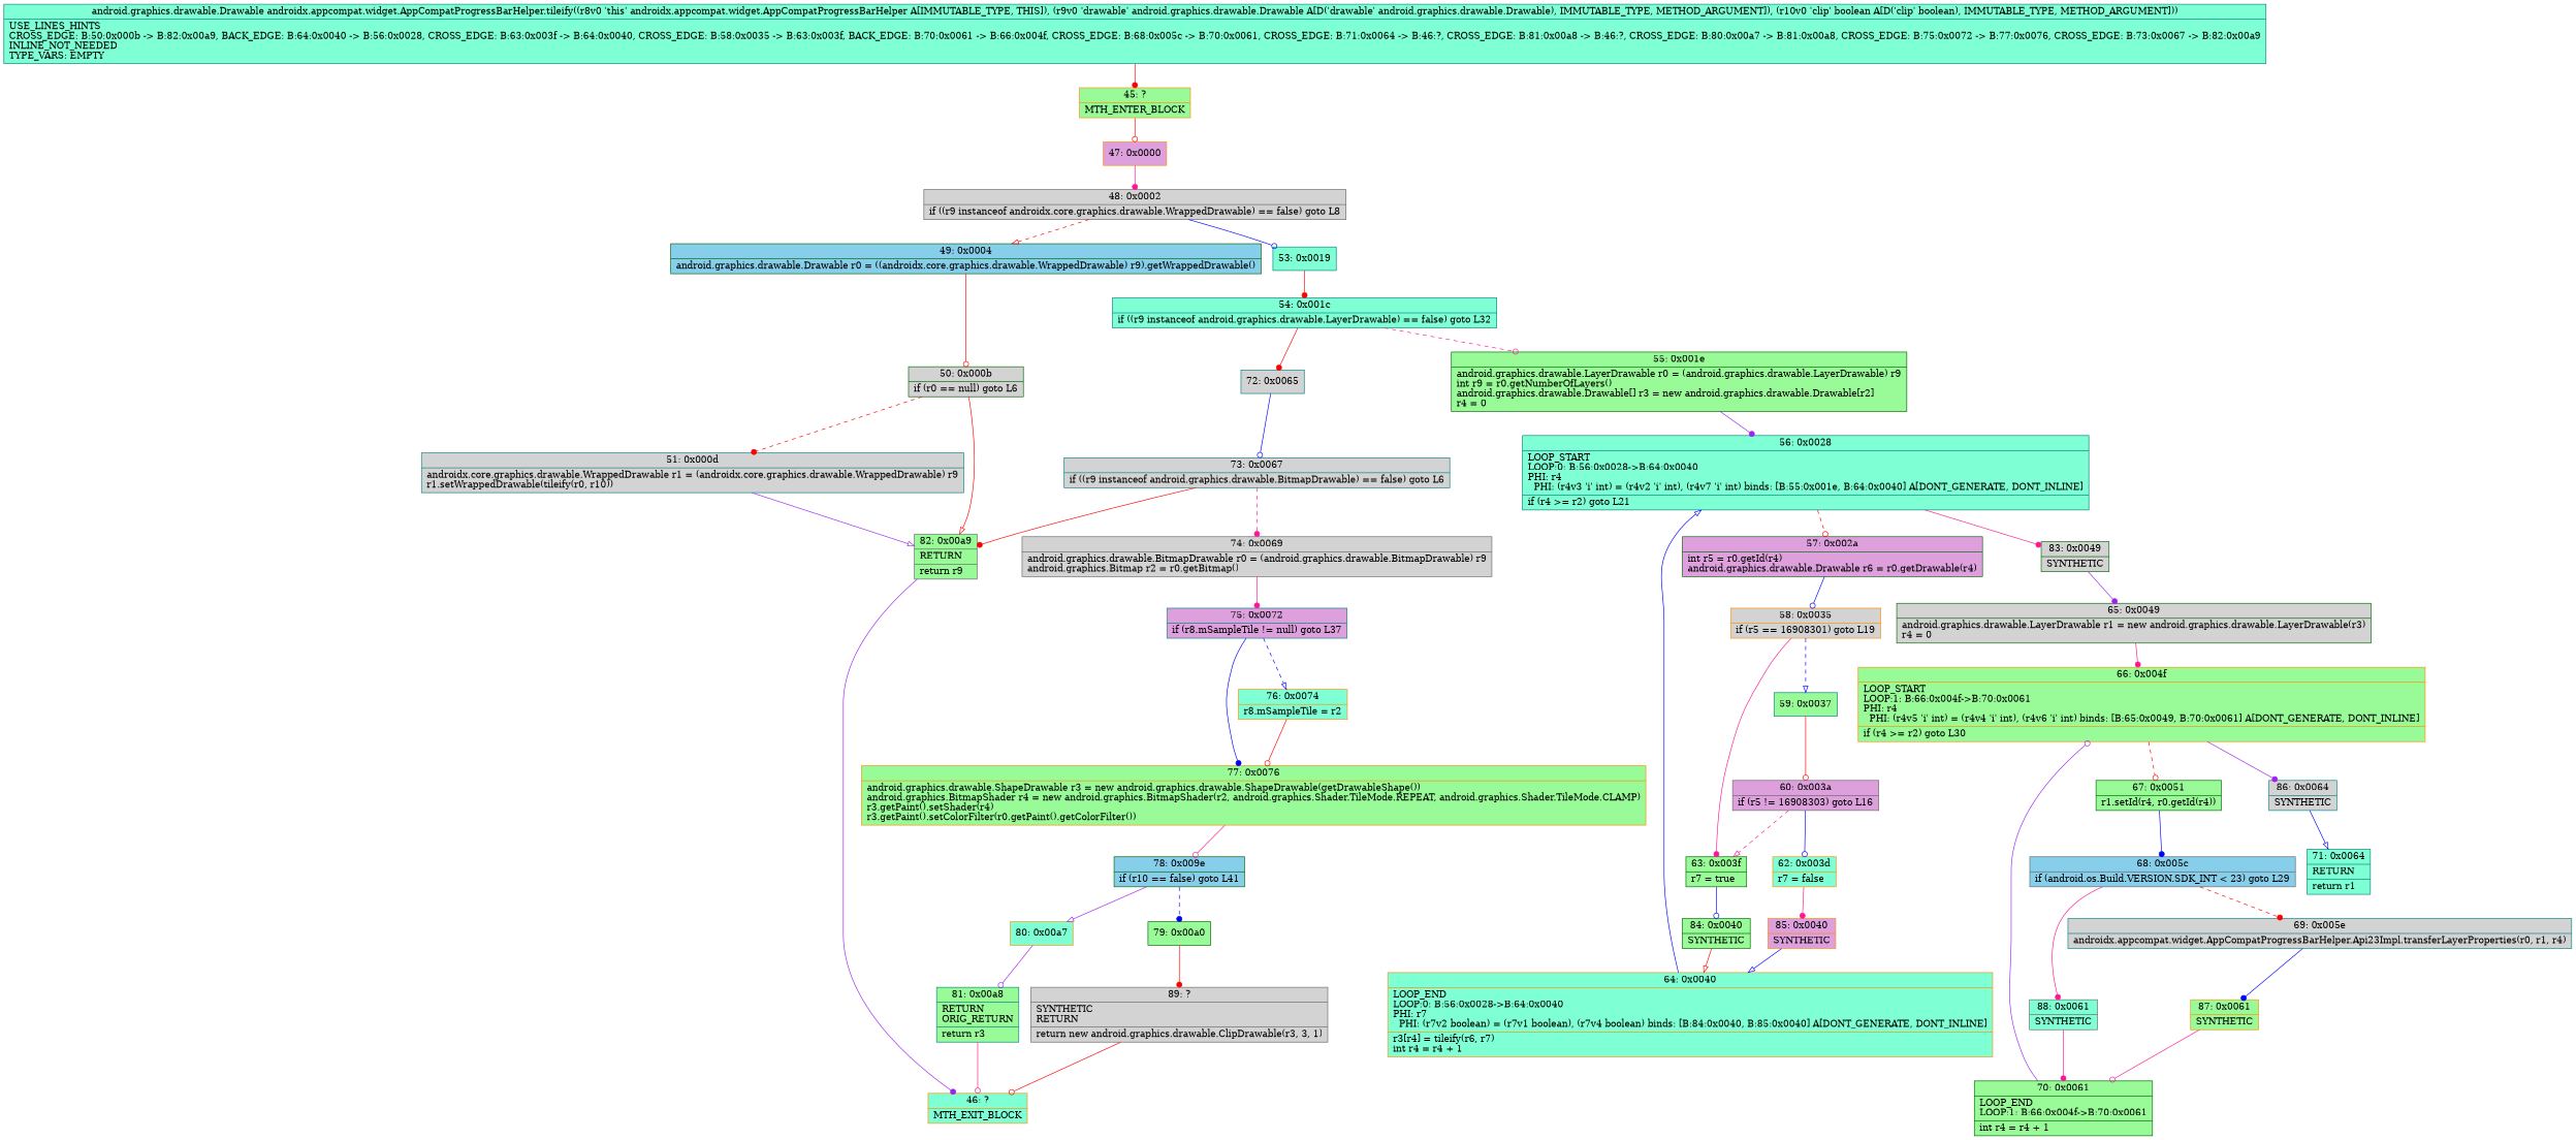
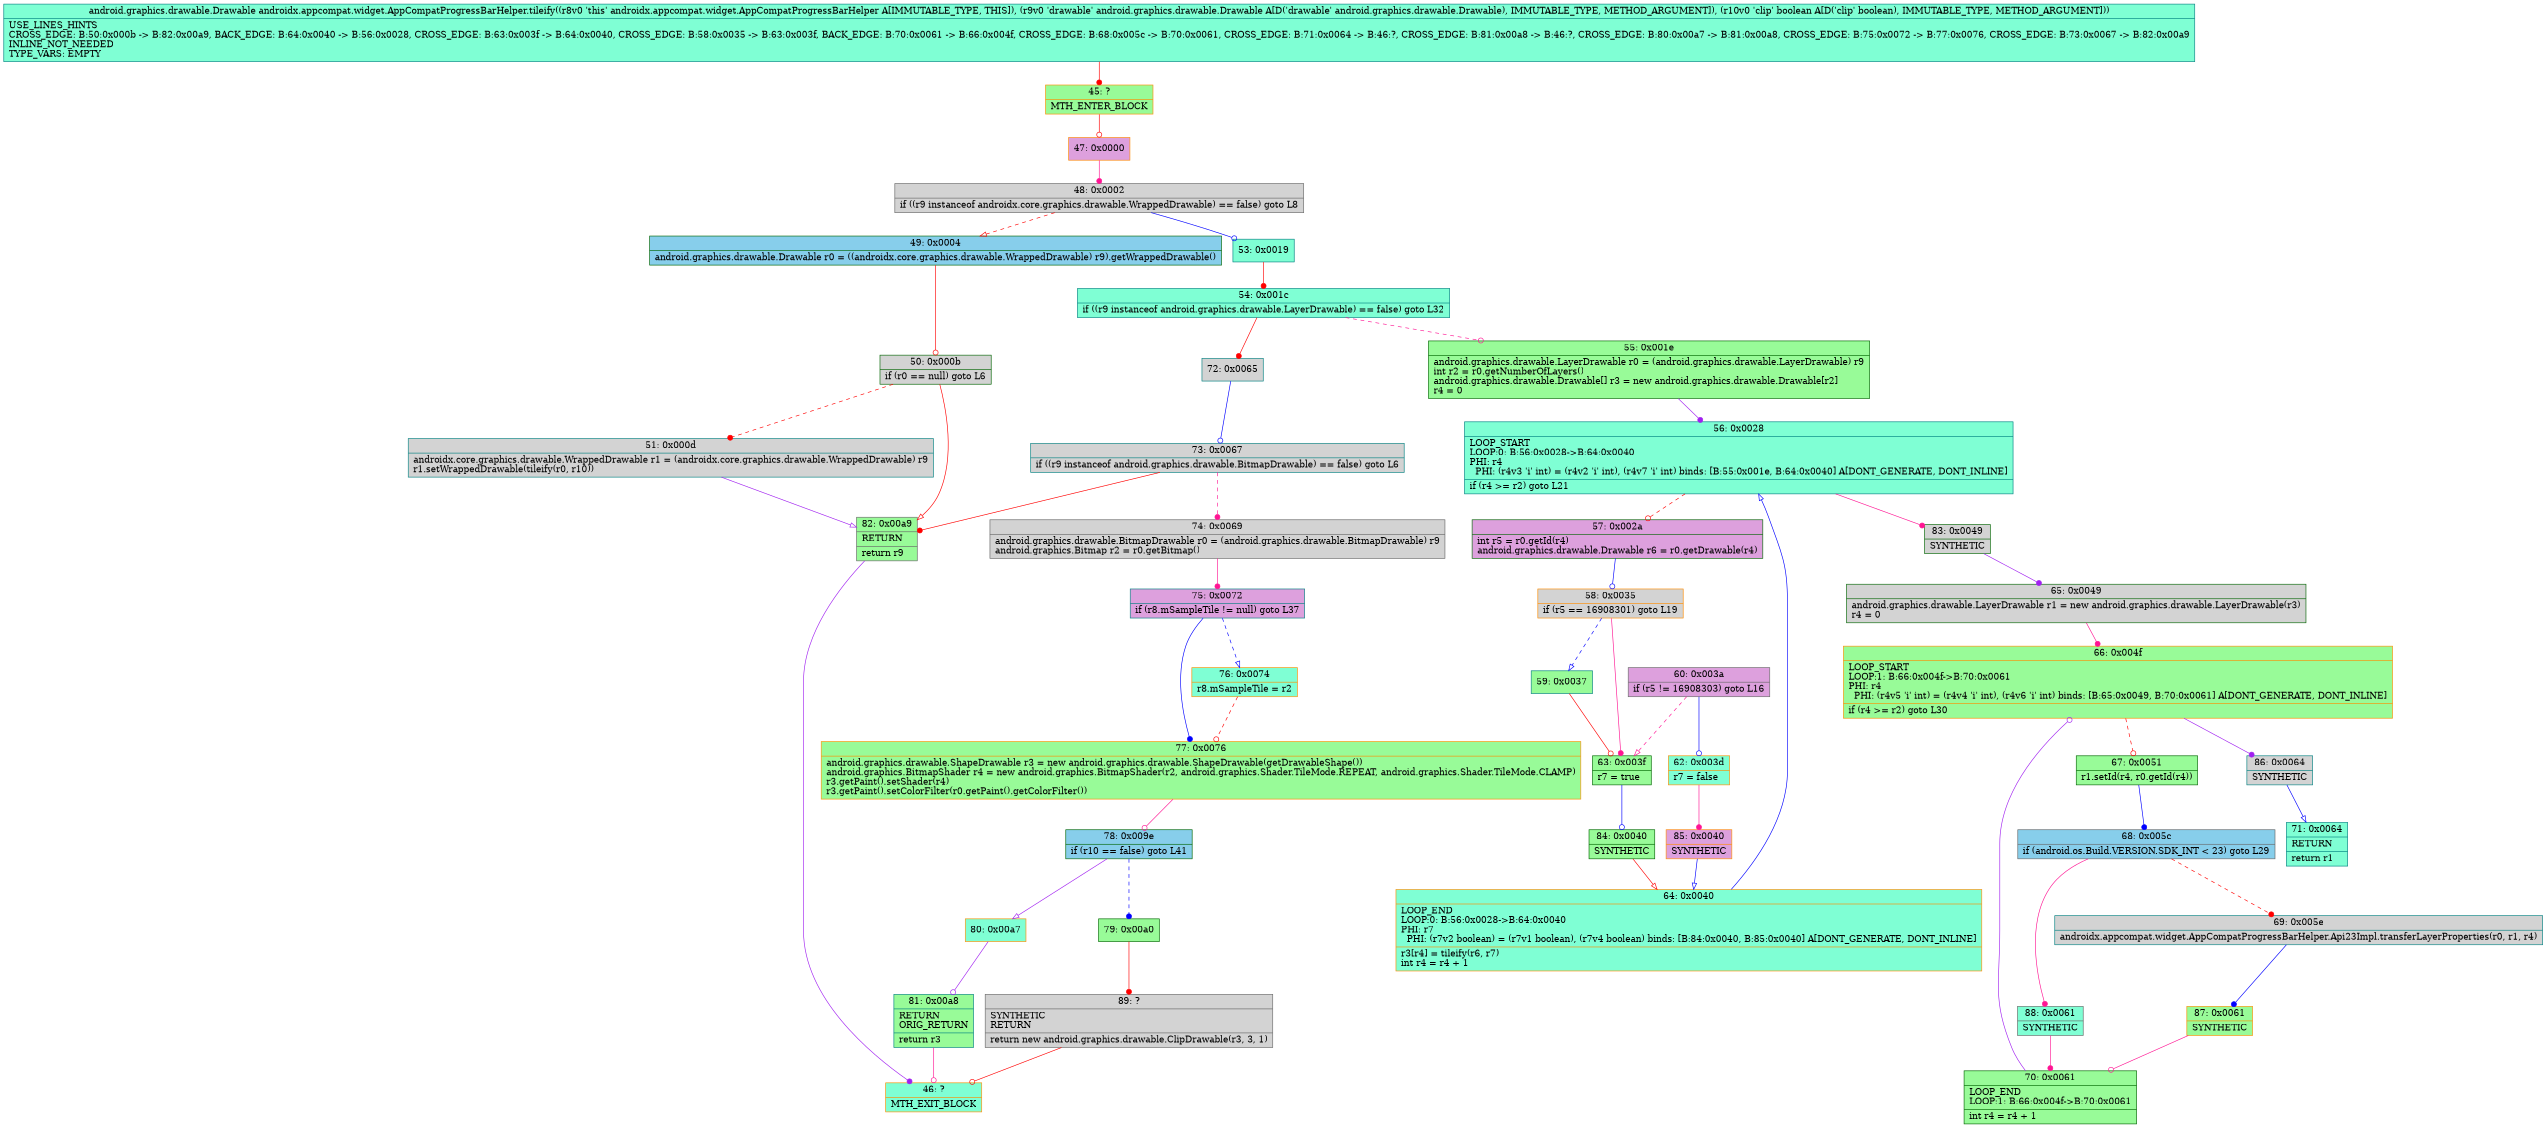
  digraph {
    node [color=teal fillcolor=palegreen shape=record style=filled]
    edge [arrowhead=dot color=red]
    n1 [color=darkorange label="{45\:\ ?|MTH_ENTER_BLOCK\l}"]
    n2 [color=darkorange fillcolor=plum label="{47\:\ 0x0000}"]
    n3 [color=gray40 fillcolor=lightgrey label="{48\:\ 0x0002|if ((r9 instanceof androidx.core.graphics.drawable.WrappedDrawable) == false) goto L8\l}"]
    n4 [color=darkgreen fillcolor=skyblue label="{49\:\ 0x0004|android.graphics.drawable.Drawable r0 = ((androidx.core.graphics.drawable.WrappedDrawable) r9).getWrappedDrawable()\l}"]
    n5 [fillcolor=aquamarine label="{53\:\ 0x0019}"]
    n6 [color=darkgreen fillcolor=lightgrey label="{50\:\ 0x000b|if (r0 == null) goto L6\l}"]
    n7 [fillcolor=aquamarine label="{54\:\ 0x001c|if ((r9 instanceof android.graphics.drawable.LayerDrawable) == false) goto L32\l}"]
    n8 [fillcolor=lightgrey label="{51\:\ 0x000d|androidx.core.graphics.drawable.WrappedDrawable r1 = (androidx.core.graphics.drawable.WrappedDrawable) r9\lr1.setWrappedDrawable(tileify(r0, r10))\l}"]
    n9 [color=gray40 label="{82\:\ 0x00a9|RETURN\l|return r9\l}"]
    n10 [color=darkorange fillcolor=aquamarine label="{46\:\ ?|MTH_EXIT_BLOCK\l}"]
-   n11 [color=darkgreen label="{55\:\ 0x001e|android.graphics.drawable.LayerDrawable r0 = (android.graphics.drawable.LayerDrawable) r9\lint r9 = r0.getNumberOfLayers()\landroid.graphics.drawable.Drawable[] r3 = new android.graphics.drawable.Drawable[r2]\lr4 = 0\l}"]
+   n11 [color=darkgreen label="{55\:\ 0x001e|android.graphics.drawable.LayerDrawable r0 = (android.graphics.drawable.LayerDrawable) r9\lint r2 = r0.getNumberOfLayers()\landroid.graphics.drawable.Drawable[] r3 = new android.graphics.drawable.Drawable[r2]\lr4 = 0\l}"]
    n12 [fillcolor=lightgrey label="{72\:\ 0x0065}"]
    n13 [fillcolor=aquamarine label="{56\:\ 0x0028|LOOP_START\lLOOP:0: B:56:0x0028\-\>B:64:0x0040\lPHI: r4 \l  PHI: (r4v3 'i' int) = (r4v2 'i' int), (r4v7 'i' int) binds: [B:55:0x001e, B:64:0x0040] A[DONT_GENERATE, DONT_INLINE]\l|if (r4 \>= r2) goto L21\l}"]
    n14 [fillcolor=lightgrey label="{73\:\ 0x0067|if ((r9 instanceof android.graphics.drawable.BitmapDrawable) == false) goto L6\l}"]
    n15 [color=darkgreen fillcolor=plum label="{57\:\ 0x002a|int r5 = r0.getId(r4)\landroid.graphics.drawable.Drawable r6 = r0.getDrawable(r4)\l}"]
    n16 [color=darkgreen fillcolor=lightgrey label="{83\:\ 0x0049|SYNTHETIC\l}"]
    n17 [color=darkorange fillcolor=lightgrey label="{58\:\ 0x0035|if (r5 == 16908301) goto L19\l}"]
    n18 [color=darkgreen fillcolor=lightgrey label="{65\:\ 0x0049|android.graphics.drawable.LayerDrawable r1 = new android.graphics.drawable.LayerDrawable(r3)\lr4 = 0\l}"]
    n19 [label="{59\:\ 0x0037}"]
    n20 [color=darkgreen label="{63\:\ 0x003f|r7 = true\l}"]
    n21 [color=gray40 fillcolor=plum label="{60\:\ 0x003a|if (r5 != 16908303) goto L16\l}"]
    n22 [color=darkgreen label="{84\:\ 0x0040|SYNTHETIC\l}"]
    n23 [color=darkorange fillcolor=aquamarine label="{62\:\ 0x003d|r7 = false\l}"]
    n24 [color=darkorange fillcolor=plum label="{85\:\ 0x0040|SYNTHETIC\l}"]
    n25 [color=darkorange fillcolor=aquamarine label="{64\:\ 0x0040|LOOP_END\lLOOP:0: B:56:0x0028\-\>B:64:0x0040\lPHI: r7 \l  PHI: (r7v2 boolean) = (r7v1 boolean), (r7v4 boolean) binds: [B:84:0x0040, B:85:0x0040] A[DONT_GENERATE, DONT_INLINE]\l|r3[r4] = tileify(r6, r7)\lint r4 = r4 + 1\l}"]
    n26 [color=darkorange label="{66\:\ 0x004f|LOOP_START\lLOOP:1: B:66:0x004f\-\>B:70:0x0061\lPHI: r4 \l  PHI: (r4v5 'i' int) = (r4v4 'i' int), (r4v6 'i' int) binds: [B:65:0x0049, B:70:0x0061] A[DONT_GENERATE, DONT_INLINE]\l|if (r4 \>= r2) goto L30\l}"]
    n27 [color=darkgreen label="{67\:\ 0x0051|r1.setId(r4, r0.getId(r4))\l}"]
    n28 [fillcolor=lightgrey label="{86\:\ 0x0064|SYNTHETIC\l}"]
    n29 [color=gray40 fillcolor=skyblue label="{68\:\ 0x005c|if (android.os.Build.VERSION.SDK_INT \< 23) goto L29\l}"]
    n30 [fillcolor=aquamarine label="{71\:\ 0x0064|RETURN\l|return r1\l}"]
    n31 [fillcolor=lightgrey label="{69\:\ 0x005e|androidx.appcompat.widget.AppCompatProgressBarHelper.Api23Impl.transferLayerProperties(r0, r1, r4)\l}"]
    n32 [color=gray40 fillcolor=aquamarine label="{88\:\ 0x0061|SYNTHETIC\l}"]
    n33 [color=darkorange label="{87\:\ 0x0061|SYNTHETIC\l}"]
    n34 [color=darkgreen label="{70\:\ 0x0061|LOOP_END\lLOOP:1: B:66:0x004f\-\>B:70:0x0061\l|int r4 = r4 + 1\l}"]
    n35 [color=gray40 fillcolor=lightgrey label="{74\:\ 0x0069|android.graphics.drawable.BitmapDrawable r0 = (android.graphics.drawable.BitmapDrawable) r9\landroid.graphics.Bitmap r2 = r0.getBitmap()\l}"]
    n36 [fillcolor=plum label="{75\:\ 0x0072|if (r8.mSampleTile != null) goto L37\l}"]
    n37 [color=darkorange fillcolor=aquamarine label="{76\:\ 0x0074|r8.mSampleTile = r2\l}"]
    n38 [color=darkorange label="{77\:\ 0x0076|android.graphics.drawable.ShapeDrawable r3 = new android.graphics.drawable.ShapeDrawable(getDrawableShape())\landroid.graphics.BitmapShader r4 = new android.graphics.BitmapShader(r2, android.graphics.Shader.TileMode.REPEAT, android.graphics.Shader.TileMode.CLAMP)\lr3.getPaint().setShader(r4)\lr3.getPaint().setColorFilter(r0.getPaint().getColorFilter())\l}"]
    n39 [color=darkgreen fillcolor=skyblue label="{78\:\ 0x009e|if (r10 == false) goto L41\l}"]
    n40 [color=darkgreen label="{79\:\ 0x00a0}"]
    n41 [color=darkorange fillcolor=aquamarine label="{80\:\ 0x00a7}"]
    n42 [color=gray40 fillcolor=lightgrey label="{89\:\ ?|SYNTHETIC\lRETURN\l|return new android.graphics.drawable.ClipDrawable(r3, 3, 1)\l}"]
    n43 [label="{81\:\ 0x00a8|RETURN\lORIG_RETURN\l|return r3\l}"]
    n44 [fillcolor=aquamarine label="{android.graphics.drawable.Drawable androidx.appcompat.widget.AppCompatProgressBarHelper.tileify((r8v0 'this' androidx.appcompat.widget.AppCompatProgressBarHelper A[IMMUTABLE_TYPE, THIS]), (r9v0 'drawable' android.graphics.drawable.Drawable A[D('drawable' android.graphics.drawable.Drawable), IMMUTABLE_TYPE, METHOD_ARGUMENT]), (r10v0 'clip' boolean A[D('clip' boolean), IMMUTABLE_TYPE, METHOD_ARGUMENT]))  | USE_LINES_HINTS\lCROSS_EDGE: B:50:0x000b \-\> B:82:0x00a9, BACK_EDGE: B:64:0x0040 \-\> B:56:0x0028, CROSS_EDGE: B:63:0x003f \-\> B:64:0x0040, CROSS_EDGE: B:58:0x0035 \-\> B:63:0x003f, BACK_EDGE: B:70:0x0061 \-\> B:66:0x004f, CROSS_EDGE: B:68:0x005c \-\> B:70:0x0061, CROSS_EDGE: B:71:0x0064 \-\> B:46:?, CROSS_EDGE: B:81:0x00a8 \-\> B:46:?, CROSS_EDGE: B:80:0x00a7 \-\> B:81:0x00a8, CROSS_EDGE: B:75:0x0072 \-\> B:77:0x0076, CROSS_EDGE: B:73:0x0067 \-\> B:82:0x00a9\lINLINE_NOT_NEEDED\lTYPE_VARS: EMPTY\l}"]
    n1 -> n2 [arrowhead=odot]
    n2 -> n3 [color=deeppink]
    n3 -> n4 [arrowhead=onormal style=dashed]
    n3 -> n5 [arrowhead=odot color=blue]
    n4 -> n6 [arrowhead=odot]
    n5 -> n7
    n6 -> n8 [style=dashed]
    n6 -> n9 [arrowhead=onormal]
    n7 -> n11 [arrowhead=odot color=deeppink style=dashed]
    n7 -> n12
    n8 -> n9 [arrowhead=onormal color=purple]
    n9 -> n10 [color=purple]
    n11 -> n13 [color=purple]
    n12 -> n14 [arrowhead=odot color=blue]
    n13 -> n15 [arrowhead=odot style=dashed]
    n13 -> n16 [color=deeppink]
    n14 -> n9
    n14 -> n35 [color=deeppink style=dashed]
    n15 -> n17 [arrowhead=odot color=blue]
    n16 -> n18 [color=purple]
    n17 -> n19 [arrowhead=onormal color=blue style=dashed]
    n17 -> n20 [color=deeppink]
    n18 -> n26 [color=deeppink]
-   n19 -> n21 [arrowhead=odot]
+   n19 -> n20 [arrowhead=odot]
    n20 -> n22 [arrowhead=odot color=blue]
    n21 -> n20 [arrowhead=onormal color=deeppink style=dashed]
    n21 -> n23 [arrowhead=odot color=blue]
    n22 -> n25 [arrowhead=onormal]
    n23 -> n24 [color=deeppink]
    n24 -> n25 [arrowhead=onormal color=blue]
    n25 -> n13 [arrowhead=onormal color=blue]
    n26 -> n27 [arrowhead=odot style=dashed]
    n26 -> n28 [color=purple]
    n27 -> n29 [color=blue]
    n28 -> n30 [arrowhead=onormal color=blue]
    n29 -> n31 [style=dashed]
    n29 -> n32 [color=deeppink]
    n31 -> n33 [color=blue]
    n32 -> n34 [color=deeppink]
    n33 -> n34 [arrowhead=odot color=deeppink]
    n34 -> n26 [arrowhead=odot color=purple]
    n35 -> n36 [color=deeppink]
    n36 -> n37 [arrowhead=onormal color=blue style=dashed]
    n36 -> n38 [color=blue]
-   n37 -> n38 [arrowhead=odot]
+   n37 -> n38 [arrowhead=odot style=dashed]
    n38 -> n39 [arrowhead=odot color=deeppink]
    n39 -> n40 [color=blue style=dashed]
    n39 -> n41 [arrowhead=onormal color=purple]
    n40 -> n42
    n41 -> n43 [arrowhead=odot color=purple]
    n42 -> n10 [arrowhead=odot]
    n43 -> n10 [arrowhead=odot color=deeppink]
    n44 -> n1
  }
